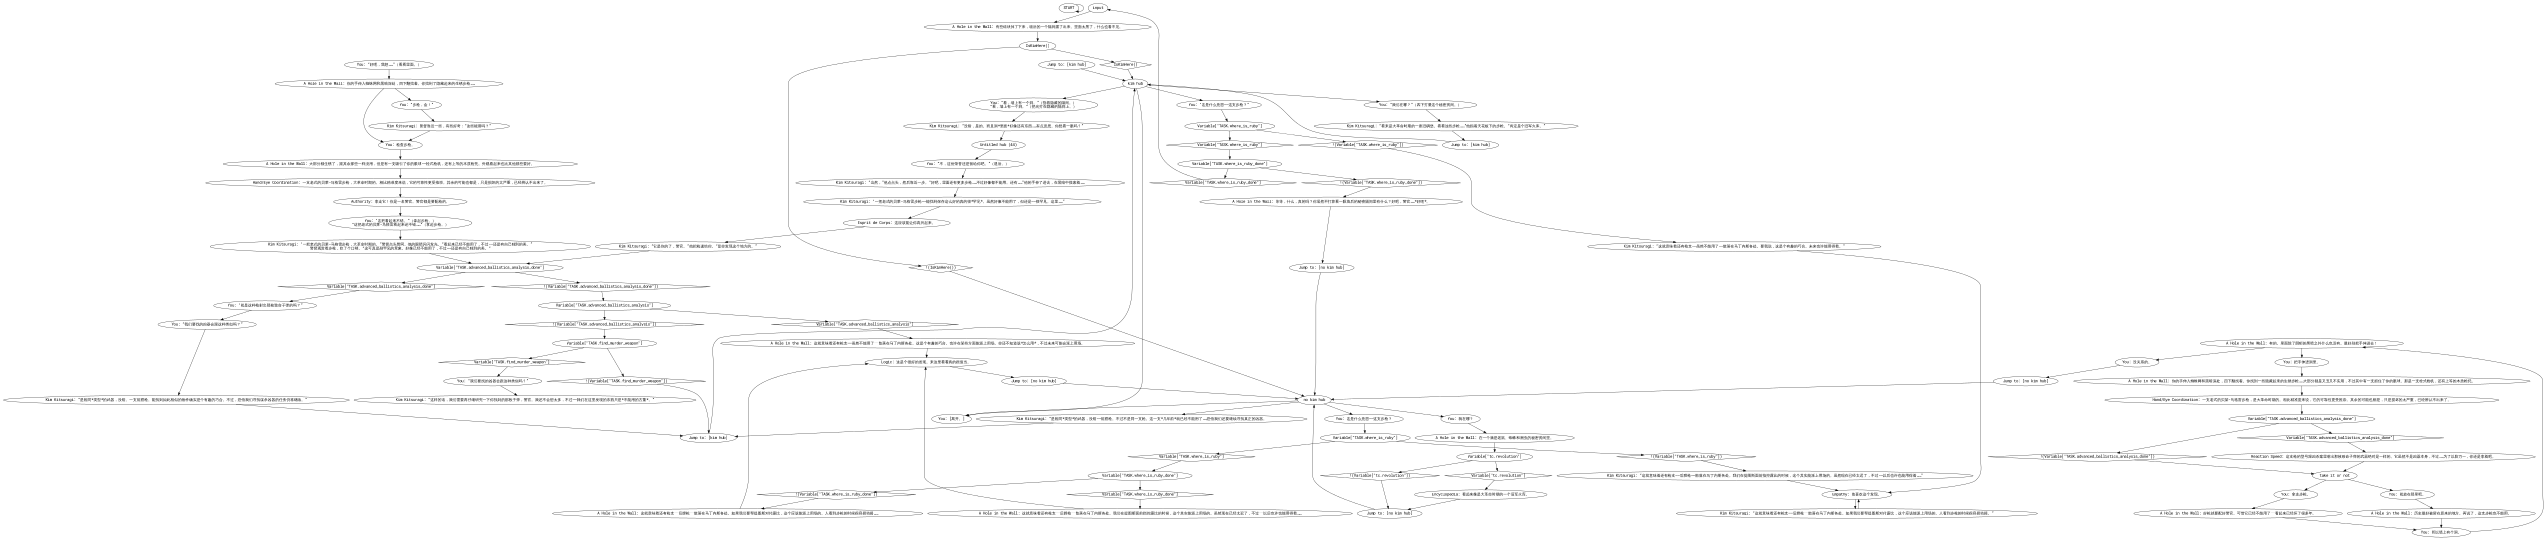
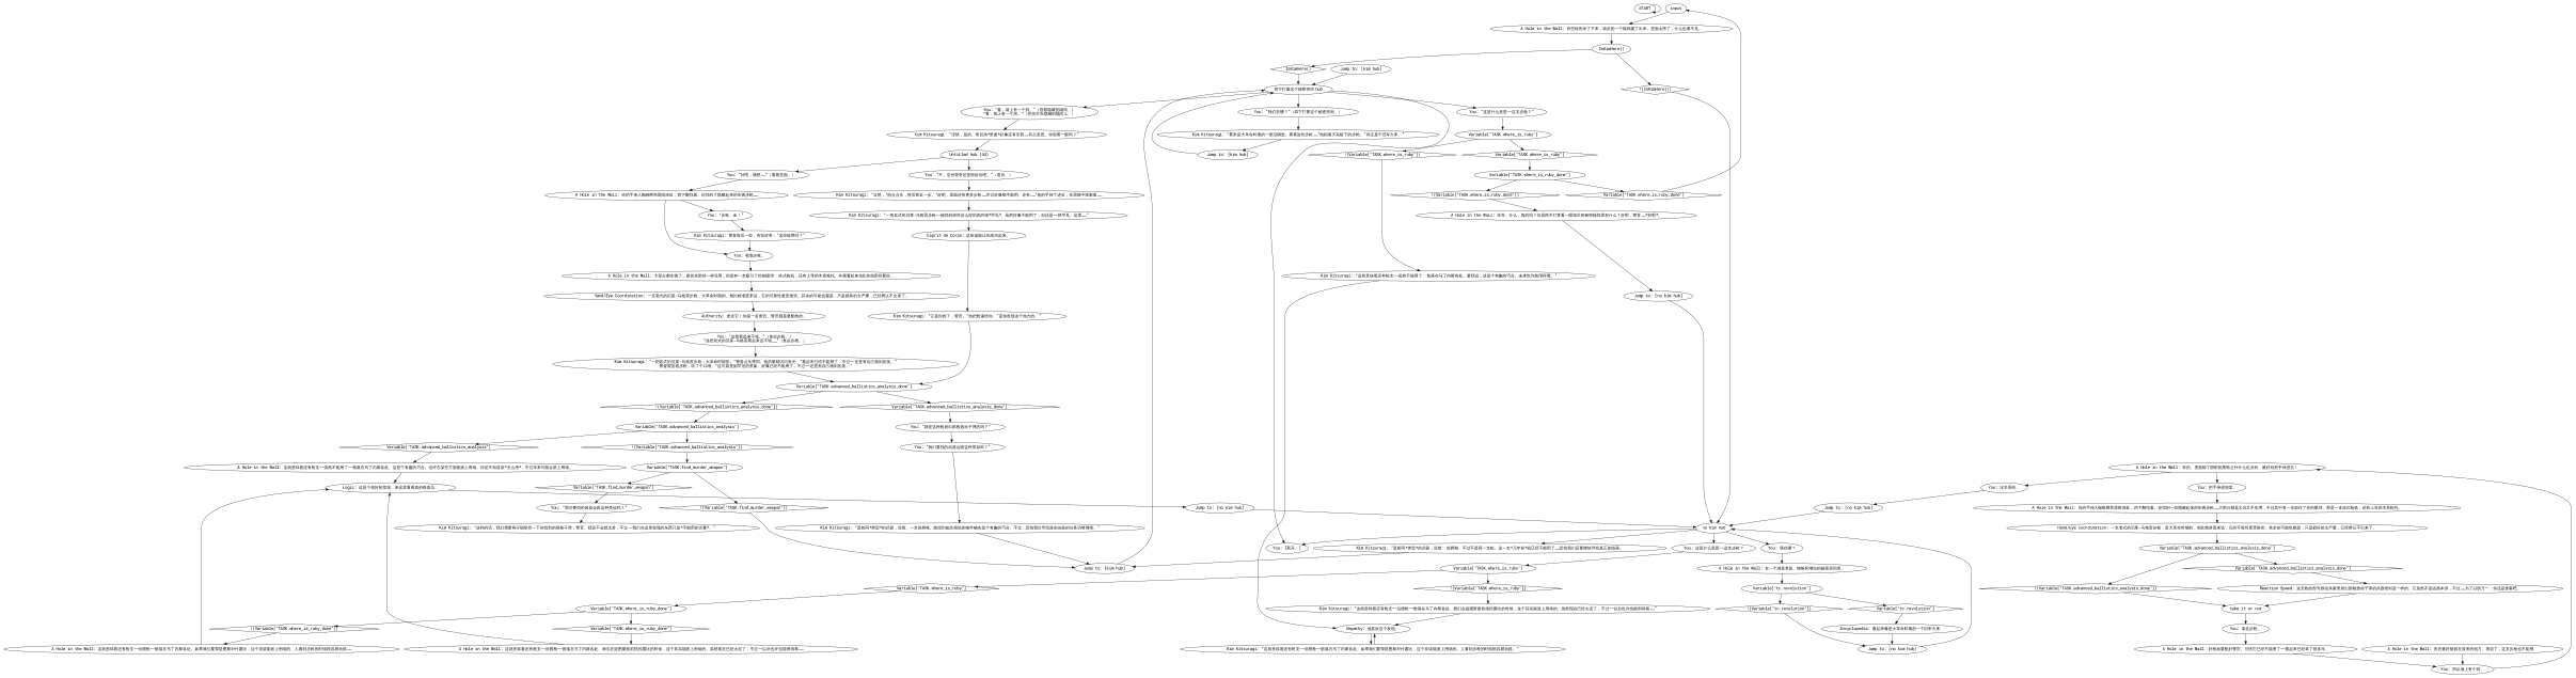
  digraph {
    fontname="Roboto Mono"
    node [fontname="Roboto Mono"]
    edge [fontname="Roboto Mono"]
    n1 [label=START]
    n2 [label=input]
    n3 [label="A Hole in the Wall: 有些砖块掉了下来，墙后的一个隔间露了出来。里面太黑了，什么也看不见。"]
    n4 [label="IsKimHere()"]
    n5 [label="Kim Kitsuragi: “这就意味着还有枪支——后膛枪——散落在马丁内斯各处。我们在提图斯面前指控露比的时候，这个其实能派上用场的。虽然现在已经太迟了，不过——以后也许也能用得着……”"]
    n6 [label="Empathy: 他喜欢这个发现。"]
    n7 [label="Kim Kitsuragi: “这就意味着还有枪支——后膛枪——散落在马丁内斯各处。如果我们要帮提图斯对付露比，这个应该能派上用场的。人看到步枪的时候很容易动摇。”"]
    n8 [label="A Hole in the Wall: 这就意味着还有枪支——虽然不能用了——散落在马丁内斯各处。这是个有趣的巧合。也许在某些方面能派上用场。你还不知道该*怎么用*，不过未来可能会派上用场。"]
    n9 [label="Logic: 这是个很好的发现。来这里看看真的很值当。"]
    n10 [label="Jump to: [no kim hub]"]
    n11 [label="You: “我们要找的凶器会跟这种类似吗？”"]
    n12 [label="Kim Kitsuragi: “是相同*类型*的武器，没错。一支前膛枪。能找到如此相似的物件确实是个有趣的巧合。不过，恐怕我们寻找谋杀凶器的任务仍将继续。”"]
    n13 [label="Jump to: [kim hub]"]
    n14 [label="Kim Kitsuragi: “是相同*类型*的武器，没错——前膛枪。不过不是同一支枪。这一支*几年前*就已经不能用了……恐怕我们还要继续寻找真正的凶器。"]
-   n15 [label="kim hub"]
+   n15 [label="四下打量这个秘密房间 hub"]
    n16 [label="You: 所以墙上有个洞。"]
    n17 [label="A Hole in the Wall: 有的。里面除了阴郁的黑暗之外什么也没有。最好别把手伸进去！"]
    n18 [label="You: 把手伸进洞里。"]
    n19 [label="You: 没关系的。"]
    n20 [label="Jump to: [no kim hub]"]
    n21 [label="no kim hub"]
    n22 [label="You: 这是什么意思——这支步枪？"]
    n23 [label="You: 我在哪？"]
    n24 [label="You: [离开。]"]
    n25 [label="A Hole in the Wall: 等等，什么，真的吗？你居然不打算看一眼墙后的秘密隔间里有什么？好吧，警官……*好吧*。"]
    n26 [label="Jump to: [no kim hub]"]
    n27 [label="Jump to: [kim hub]"]
    n28 [label="You: “看，墙上有一个洞。”（指着隐藏的隔间。）\n“看，墙上有一个洞。”（把光打在隐藏的隔间上。）"]
    n29 [label="You: “这是什么意思——这支步枪？”"]
    n30 [label="You: “我们在哪？”（四下打量这个秘密房间。）"]
    n31 [label="Kim Kitsuragi: “看来是大革命时期的一座旧碉堡。看看这些步枪……”他指着天花板下的步枪。“肯定是个旧军火库。”"]
    n32 [label="Jump to: [kim hub]"]
    n33 [label="A Hole in the Wall: 你的手伸入蜘蛛网和黑暗深处，四下翻找着。你找到一些隐藏起来的生锈步枪……大部分都是又丑又不实用，不过其中有一支抓住了你的眼球。那是一支栓式枪机，还有上等的木质枪托。"]
    n34 [label="Variable[\"tc.revolution\"]"]
    n35 [label="Variable[\"tc.revolution\"]" shape=diamond]
    n36 [label="!(Variable[\"tc.revolution\"])" shape=diamond]
    n37 [label="Encyclopedia: 看起来像是大革命时期的一个旧军火库。"]
    n38 [label="Jump to: [no kim hub]"]
    n39 [label="Kim Kitsuragi: “它是你的了，警官。”他把枪递给你。“是你发现这个地方的。”"]
    n40 [label="Variable[\"TASK.advanced_ballistics_analysis_done\"]"]
    n41 [label="Variable[\"TASK.advanced_ballistics_analysis_done\"]" shape=diamond]
    n42 [label="!(Variable[\"TASK.advanced_ballistics_analysis_done\"])" shape=diamond]
    n43 [label="Hand/Eye Coordination: 一支老式的贝莱-马格雷步枪，是大革命时期的。相比精准度来说，它的可靠性更受推崇。其余的可能也都是，只是损坏的太严重，已经辨认不出来了。"]
    n44 [label="A Hole in the Wall: 这就意味着还有枪支——后膛枪——散落在马丁内斯各处。如果我们要帮提图斯对付露比，这个应该能派上用场的。人看到步枪的时候很容易动摇……"]
-   n45 [label="You: 就放在那里吧。"]
    n46 [label="A Hole in the Wall: 历史最好被留在原来的地方。再说了，这支步枪也不能用。"]
    n47 [label="Variable[\"TASK.advanced_ballistics_analysis\"]"]
    n48 [label="Variable[\"TASK.advanced_ballistics_analysis\"]" shape=diamond]
    n49 [label="!(Variable[\"TASK.advanced_ballistics_analysis\"])" shape=diamond]
    n50 [label="Variable[\"TASK.find_murder_weapon\"]"]
    n51 [label="Variable[\"TASK.find_murder_weapon\"]" shape=diamond]
    n52 [label="!(Variable[\"TASK.find_murder_weapon\"])" shape=diamond]
    n53 [label="take it or not"]
    n54 [label="You: 拿走步枪。"]
    n55 [label="A Hole in the Wall: 好枪就要配好警官。可惜它已经不能用了——看起来已经坏了很多年。"]
    n56 [label="Kim Kitsuragi: “没错，是的。而且洞*里面*好像还有东西……有点意思。你想看一眼吗？”"]
    n57 [label="Untitled hub (44)"]
    n58 [label="Variable[\"TASK.where_is_ruby\"]"]
    n59 [label="Variable[\"TASK.where_is_ruby\"]" shape=diamond]
    n60 [label="!(Variable[\"TASK.where_is_ruby\"])" shape=diamond]
    n61 [label="Variable[\"TASK.where_is_ruby_done\"]"]
    n62 [label="Variable[\"TASK.where_is_ruby_done\"]" shape=diamond]
    n63 [label="!(Variable[\"TASK.where_is_ruby_done\"])" shape=diamond]
    n64 [label="You: “步枪，金！”"]
    n65 [label="Kim Kitsuragi: 警督靠近一些，有些好奇：“这些能用吗？”"]
    n66 [label="You: 检查步枪。"]
    n67 [label="Kim Kitsuragi: “一把老式的贝莱-马格雷步枪，大革命时期的。”警督点头赞同。他的眼睛闪闪发光。“看起来已经不能用了，不过——还是有自己独到的美。”\n警督观赏着步枪，吹了个口哨。“这可真是副罕见的景象。好像已经不能用了，不过——还是有自己独到的美。”"]
    n68 [label="You: “我们要找的凶器会跟这种类似吗？”"]
    n69 [label="Kim Kitsuragi: “这样的话，我们需要再仔细研究一下你找到的那枚子弹，警官。我还不会想太多，不过——我们在这里发现的东西只是*不能用的古董*。”"]
    n70 [label="IsKimHere()" shape=diamond]
    n71 [label="!(IsKimHere())" shape=diamond]
    n72 [label="A Hole in the Wall: 你的手伸入蜘蛛网和黑暗深处，四下翻找着。你找到了隐藏起来的生锈步枪……"]
    n73 [label="A Hole in the Wall: 大部分都生锈了，跟其余那些一样没用，但是有一支吸引了你的眼球——栓式枪机，还有上等的木质枪托。外观看起来也比其他那些要好。"]
    n74 [label="Kim Kitsuragi: “一把老式的贝莱-马格雷步枪——能找到保存这么好的真的很*罕见*。虽然好像不能用了，但还是——很罕见。这里……”"]
    n75 [label="Esprit de Corps: 这应该能让你高兴起来。"]
    n76 [label="Variable[\"TASK.advanced_ballistics_analysis_done\"]"]
    n77 [label="Variable[\"TASK.advanced_ballistics_analysis_done\"]" shape=diamond]
    n78 [label="!(Variable[\"TASK.advanced_ballistics_analysis_done\"])" shape=diamond]
    n79 [label="Variable[\"TASK.where_is_ruby\"]"]
    n80 [label="Variable[\"TASK.where_is_ruby\"]" shape=diamond]
    n81 [label="!(Variable[\"TASK.where_is_ruby\"])" shape=diamond]
    n82 [label="A Hole in the Wall: 在一个满是老鼠、蜘蛛和潮虫的秘密房间里。"]
    n83 [label="You: “这把看起来不错。”（拿起步枪。）\n“这把老式的贝莱-马格雷看起来还不错……”（拿起步枪。）"]
    n84 [label="Variable[\"TASK.where_is_ruby_done\"]"]
    n85 [label="Variable[\"TASK.where_is_ruby_done\"]" shape=diamond]
    n86 [label="!(Variable[\"TASK.where_is_ruby_done\"])" shape=diamond]
    n87 [label="Hand/Eye Coordination: 一支老式的贝莱-马格雷步枪，大革命时期的。相比精准度来说，它的可靠性更受推崇。其余的可能也都是，只是损坏的太严重，已经辨认不出来了。"]
    n88 [label="Authority: 拿走它！你是一名警官。警官都是要配枪的。"]
    n89 [label="You: “就是这种枪射出那枚致命子弹的吗？”"]
    n90 [label="You: “不，这份荣誉还是留给你吧。”（退后。）"]
    n91 [label="Kim Kitsuragi: “当然，”他点点头，然后靠近一步。“好吧，里面还有更多步枪……不过好像都不能用。还有……”他的手伸了进去，在黑暗中摸索着……"]
    n92 [label="A Hole in the Wall: 这就意味着还有枪支——后膛枪——散落在马丁内斯各处。我们在提图斯面前指控露比的时候，这个其实能派上用场的。虽然现在已经太迟了，不过——以后也许也能用得着……"]
    n93 [label="Reaction Speed: 这支枪的型号跟凶杀案里射出那枚致命子弹的武器绝对是一样的。它虽然不是凶器本身，不过……为了以防万一，你还是拿着吧。"]
    n94 [label="Kim Kitsuragi: “这就意味着还有枪支——虽然不能用了——散落在马丁内斯各处。要我说，这是个有趣的巧合。未来也许能用得着。”"]
    n95 [label="You: “好吧，我想……”（看看里面。）"]
    n1 -> n1
    n2 -> n3
    n3 -> n4
    n4 -> n70
    n4 -> n71
    n5 -> n6
    n6 -> n7
    n7 -> n6
    n8 -> n9
    n9 -> n10
    n10 -> n21
    n11 -> n12
    n12 -> n13
    n13 -> n15
    n14 -> n13
    n15 -> n24
    n15 -> n28
    n15 -> n29
    n15 -> n30
    n16 -> n17
    n17 -> n18
    n17 -> n19
    n18 -> n33
    n19 -> n20
    n20 -> n21
    n21 -> n14
    n21 -> n22
    n21 -> n23
    n21 -> n24
    n22 -> n58
    n23 -> n82
    n25 -> n26
    n26 -> n21
    n27 -> n15
    n28 -> n56
    n29 -> n79
    n30 -> n31
    n31 -> n32
    n32 -> n15
    n33 -> n43
    n34 -> n35
    n34 -> n36
    n35 -> n37
    n36 -> n38
    n37 -> n38
    n38 -> n21
    n39 -> n40
    n40 -> n41
    n40 -> n42
    n41 -> n89
    n42 -> n47
    n43 -> n76
    n44 -> n9
-   n45 -> n46
    n46 -> n16
    n47 -> n48
    n47 -> n49
    n48 -> n8
    n49 -> n50
    n50 -> n51
    n50 -> n52
    n51 -> n68
    n52 -> n13
-   n53 -> n45
    n53 -> n54
    n54 -> n55
    n55 -> n16
    n56 -> n57
    n57 -> n90
+   n57 -> n95
    n58 -> n59
    n58 -> n60
    n59 -> n61
    n60 -> n5
    n61 -> n62
    n61 -> n63
    n62 -> n92
    n63 -> n44
    n64 -> n65
    n65 -> n66
    n66 -> n73
    n67 -> n40
    n68 -> n69
    n70 -> n15
    n71 -> n21
    n72 -> n64
    n72 -> n66
    n73 -> n87
    n74 -> n75
    n75 -> n39
    n76 -> n77
    n76 -> n78
    n77 -> n93
    n78 -> n53
    n79 -> n80
    n79 -> n81
    n80 -> n84
    n81 -> n94
    n82 -> n34
    n83 -> n67
    n84 -> n85
    n84 -> n86
    n85 -> n2
    n86 -> n25
    n87 -> n88
    n88 -> n83
    n89 -> n11
    n90 -> n91
    n91 -> n74
    n92 -> n9
    n93 -> n53
    n94 -> n6
    n95 -> n72
  }
